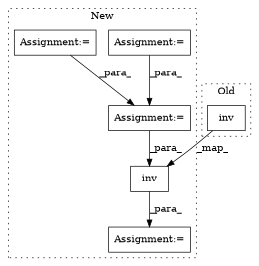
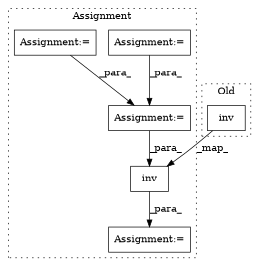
  digraph {
    node [a=7 l=1 shape=box]
    n1 [a=32 l="4,1" label=inv s="2725,2737"]
    n2 [label="Assignment:=" s=2724]
    n3 [label="Assignment:=" s=2694]
    n4 [label="Assignment:=" s=2355]
    n5 [label="Assignment:=" s=2576]
    n6 [a=32 l="4,1" label=inv s="2497,2513"]
    subgraph cluster_1 {
-     label=New
+     label=Assignment
      style=dotted
      n1
      n2
      n3
      n4
      n5
    }
    subgraph cluster_2 {
      label=Old
      style=dotted
      n6
    }
    n1 -> n2 [label=_para_]
    n3 -> n1 [label=_para_]
    n4 -> n3 [label=_para_]
    n5 -> n3 [label=_para_]
    n6 -> n1 [label=_map_]
  }
